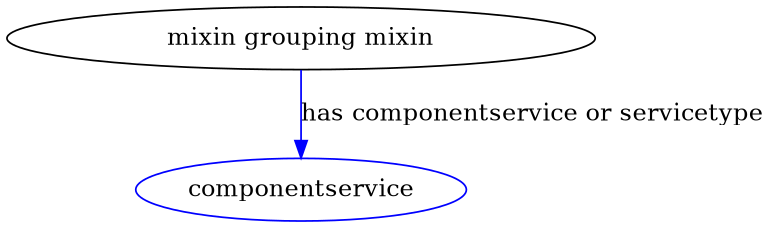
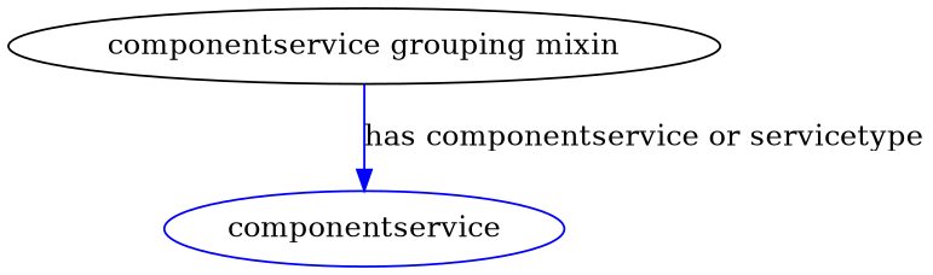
  digraph {
-   n1 [height=0.5 label="mixin grouping mixin" width=4.694]
+   n1 [height=0.5 label="componentservice grouping mixin" width=4.694]
    n2 [color=blue height=0.5 label=componentservice width=2.6359]
    n1 -> n2 [color=blue label="has componentservice or servicetype" style=solid]
  }
